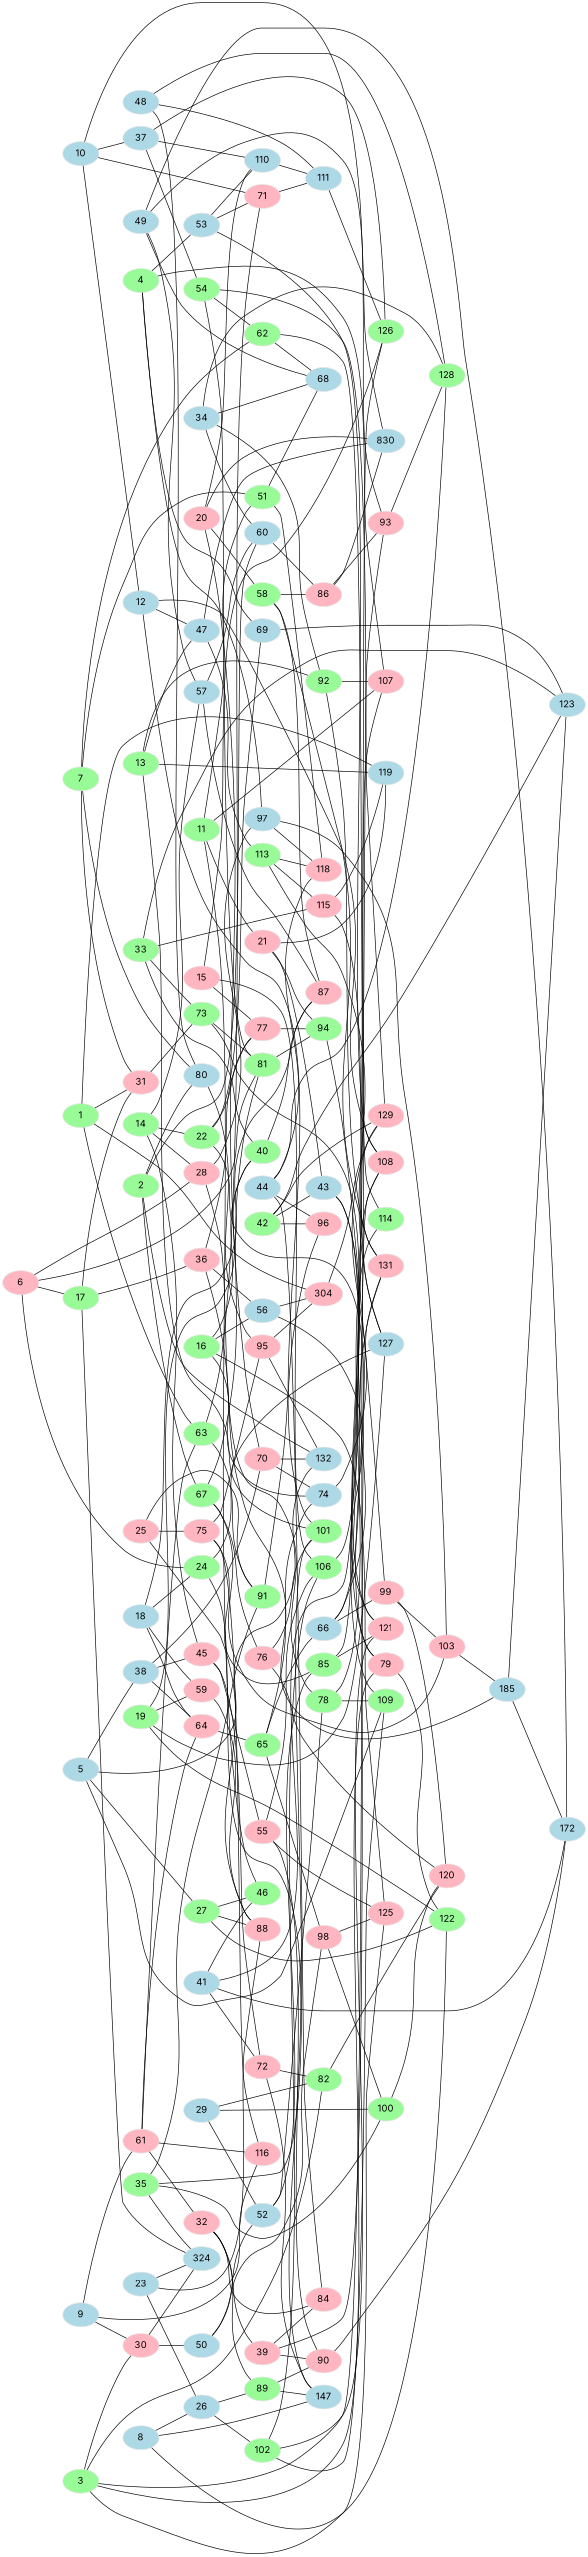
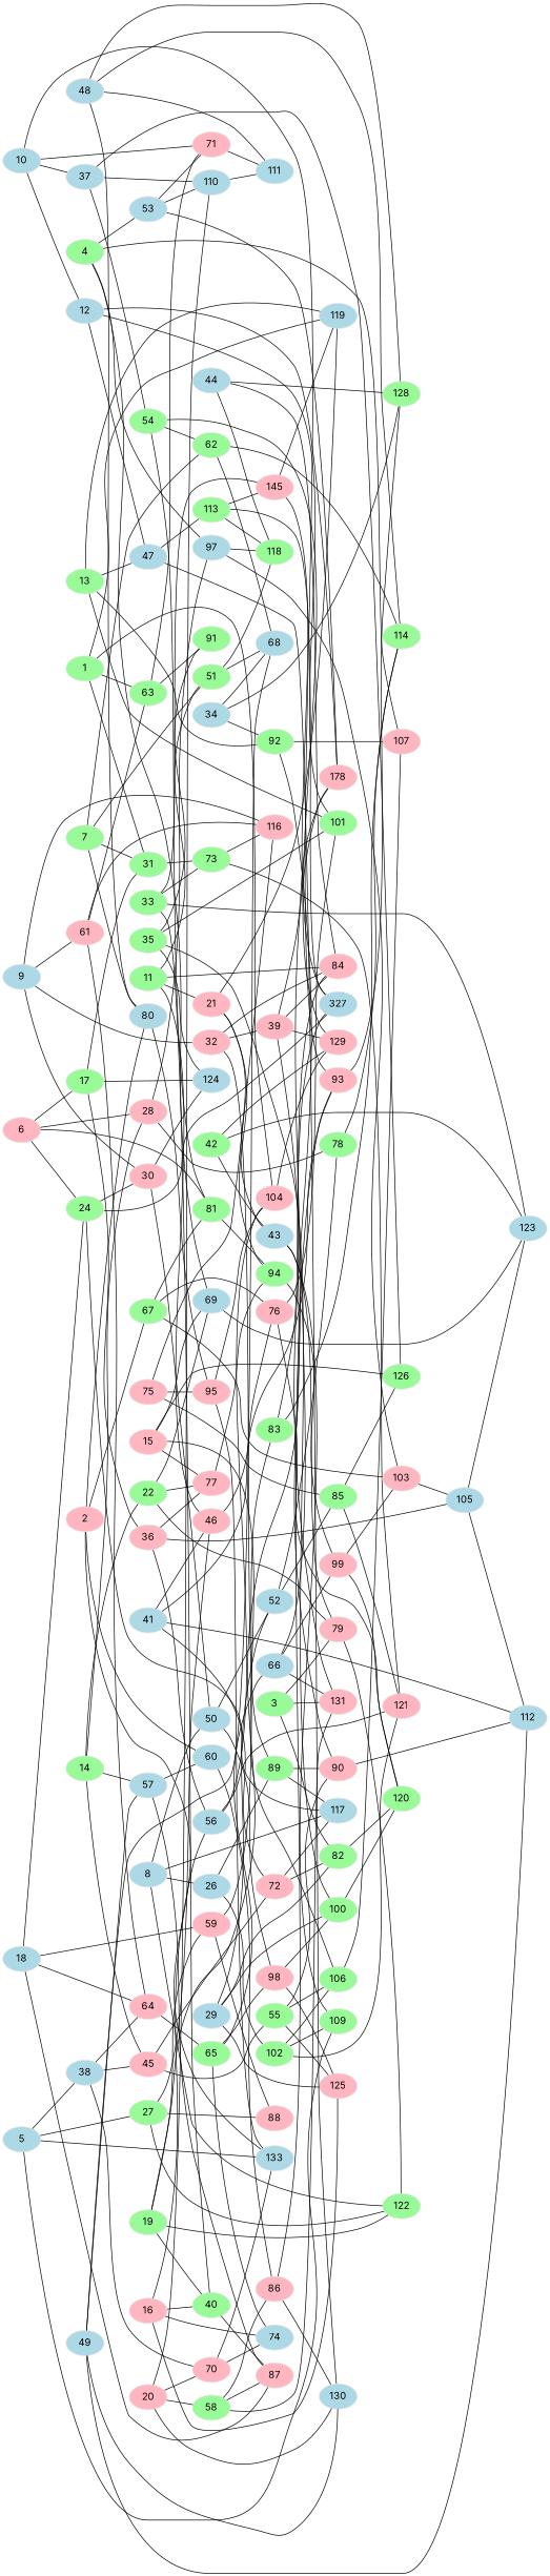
  graph {
    fontname=Inter
    rankdir=LR
    node [color=gray90 fillcolor=palegreen fontname=Inter style=filled]
    edge [fontname=Inter]
-   31 [fillcolor=lightpink]
+   31
    1
    63
-   104 [fillcolor=lightpink label=304]
+   104 [fillcolor=lightpink]
    119 [fillcolor=lightblue]
    73
    71 [fillcolor=lightpink]
    91
    129 [fillcolor=lightpink]
    60 [fillcolor=lightblue]
-   2
+   2 [fillcolor=lightpink]
    67
    80 [fillcolor=lightblue]
-   132 [fillcolor=lightblue]
+   132 [fillcolor=lightblue label=133]
    86 [fillcolor=lightpink]
    81
    76 [fillcolor=lightpink]
    103 [fillcolor=lightpink]
    95 [fillcolor=lightpink]
    30 [fillcolor=lightpink]
    3
    79 [fillcolor=lightpink]
    82
    131 [fillcolor=lightpink]
    50 [fillcolor=lightblue]
-   124 [fillcolor=lightblue label=324]
+   124 [fillcolor=lightblue]
    122
-   120 [fillcolor=lightpink]
+   120
    53 [fillcolor=lightblue]
    4
    69 [fillcolor=lightblue]
    97 [fillcolor=lightblue]
    107 [fillcolor=lightpink]
-   108 [fillcolor=lightpink]
+   108 [fillcolor=lightpink label=178]
    110 [fillcolor=lightblue]
    123 [fillcolor=lightblue]
-   118 [fillcolor=lightpink]
+   118
    5 [fillcolor=lightblue]
    27
    38 [fillcolor=lightblue]
    109
-   46
+   46 [fillcolor=lightpink]
    88 [fillcolor=lightpink]
    45 [fillcolor=lightpink]
    64 [fillcolor=lightpink]
    70 [fillcolor=lightpink]
    6 [fillcolor=lightpink]
    17
    24
    28 [fillcolor=lightpink]
    36 [fillcolor=lightpink]
-   117 [fillcolor=lightblue label=147]
-   127 [fillcolor=lightblue]
+   117 [fillcolor=lightblue]
+   127 [fillcolor=lightblue label=327]
    78
    94
    7
    51
    62
    68 [fillcolor=lightblue]
    114
    8 [fillcolor=lightblue]
    26 [fillcolor=lightblue]
    89
    102
    52 [fillcolor=lightblue]
    98 [fillcolor=lightpink]
    9 [fillcolor=lightblue]
    32 [fillcolor=lightpink]
    61 [fillcolor=lightpink]
    116 [fillcolor=lightpink]
    39 [fillcolor=lightpink]
    84 [fillcolor=lightpink]
    10 [fillcolor=lightblue]
    12 [fillcolor=lightblue]
    37 [fillcolor=lightblue]
    93 [fillcolor=lightpink]
    47 [fillcolor=lightblue]
    101
    126
    54
    111 [fillcolor=lightblue]
    128
    11
    21 [fillcolor=lightpink]
    43 [fillcolor=lightblue]
-   130 [fillcolor=lightblue label=830]
+   130 [fillcolor=lightblue]
    113
    13
    92
    14
    22
    57 [fillcolor=lightblue]
    77 [fillcolor=lightpink]
    72 [fillcolor=lightpink]
-   55 [fillcolor=lightpink]
+   55
    87 [fillcolor=lightpink]
    15 [fillcolor=lightpink]
    106
-   16
+   16 [fillcolor=lightpink]
    40
    56 [fillcolor=lightblue]
    74 [fillcolor=lightblue]
    125 [fillcolor=lightpink]
    121 [fillcolor=lightpink]
-   105 [fillcolor=lightblue label=185]
+   105 [fillcolor=lightblue]
    18 [fillcolor=lightblue]
    59 [fillcolor=lightpink]
+   83
    65
    19
    20 [fillcolor=lightpink]
    58
    99 [fillcolor=lightpink]
-   23 [fillcolor=lightblue]
-   96 [fillcolor=lightpink]
-   25 [fillcolor=lightpink]
    75 [fillcolor=lightpink]
    85
    90 [fillcolor=lightpink]
    29 [fillcolor=lightblue]
    100
    33
-   115 [fillcolor=lightpink]
+   115 [fillcolor=lightpink label=145]
    34 [fillcolor=lightblue]
    35
-   112 [fillcolor=lightblue label=172]
+   112 [fillcolor=lightblue]
    41 [fillcolor=lightblue]
    42
    44 [fillcolor=lightblue]
    48 [fillcolor=lightblue]
    49 [fillcolor=lightblue]
    66 [fillcolor=lightblue]
    31 -- 73
    1 -- 31
    1 -- 63
    1 -- 104
    1 -- 119
    63 -- 71
    63 -- 91
    104 -- 129
-   73 -- 81
+   73 -- 116
    73 -- 121
    71 -- 111
-   91 -- 96
    60 -- 86
    2 -- 60
    2 -- 67
    2 -- 80
    2 -- 132
    67 -- 81
    67 -- 76
    67 -- 103
    80 -- 95
    86 -- 93
    86 -- 130
    81 -- 94
    76 -- 120
    76 -- 101
    103 -- 105
    95 -- 104
    95 -- 132
    30 -- 50
    30 -- 124
-   3 -- 30
+   24 -- 30
    3 -- 79
    3 -- 82
    3 -- 131
    79 -- 122
    82 -- 120
    50 -- 52
    50 -- 98
    53 -- 71
    53 -- 108
    53 -- 110
    4 -- 53
    4 -- 69
    4 -- 97
    4 -- 107
    69 -- 123
    97 -- 103
    97 -- 118
    110 -- 111
    5 -- 132
    5 -- 27
    5 -- 38
    5 -- 109
    27 -- 122
    27 -- 46
    27 -- 88
    38 -- 45
    38 -- 64
    38 -- 70
+   46 -- 76
    45 -- 72
    45 -- 55
    64 -- 65
    70 -- 132
    70 -- 74
    6 -- 81
    6 -- 17
    6 -- 24
    6 -- 28
    17 -- 31
    17 -- 124
    17 -- 36
    24 -- 117
    24 -- 127
    28 -- 97
    28 -- 78
    36 -- 77
    36 -- 56
    36 -- 105
-   78 -- 109
    78 -- 114
    94 -- 99
    7 -- 31
    7 -- 80
    7 -- 51
    7 -- 62
    51 -- 118
    51 -- 68
    62 -- 68
    62 -- 114
+   8 -- 50
    8 -- 122
    8 -- 117
    8 -- 26
    26 -- 89
    26 -- 102
    89 -- 117
    89 -- 90
    102 -- 109
    102 -- 106
    102 -- 121
    52 -- 78
    52 -- 85
    98 -- 125
    98 -- 100
    9 -- 30
-   61 -- 32
+   9 -- 32
    9 -- 61
    9 -- 116
    32 -- 89
    32 -- 39
    32 -- 84
    61 -- 63
    61 -- 64
    61 -- 116
    39 -- 108
    39 -- 84
    39 -- 90
    10 -- 71
    10 -- 12
    10 -- 37
    10 -- 93
    12 -- 108
    12 -- 47
    12 -- 101
    37 -- 110
    37 -- 126
    37 -- 54
    93 -- 128
    47 -- 130
    47 -- 113
    54 -- 129
    54 -- 81
    54 -- 62
-   111 -- 126
-   11 -- 107
+   11 -- 84
    11 -- 46
    11 -- 51
    11 -- 21
    21 -- 119
    21 -- 94
    21 -- 43
    43 -- 79
    43 -- 109
    113 -- 118
    113 -- 127
    113 -- 115
    13 -- 119
    13 -- 47
    13 -- 101
    13 -- 92
    92 -- 131
    92 -- 107
    14 -- 45
    14 -- 28
    14 -- 22
    14 -- 57
    22 -- 79
    22 -- 69
    22 -- 77
    57 -- 60
    57 -- 87
    77 -- 94
    72 -- 82
    72 -- 117
    55 -- 106
    55 -- 125
    55 -- 90
+   15 -- 69
    15 -- 126
    15 -- 77
    15 -- 106
    106 -- 107
    16 -- 40
    16 -- 56
    16 -- 74
    16 -- 125
    40 -- 87
    56 -- 104
    56 -- 121
-   74 -- 129
+   39 -- 129
    105 -- 123
    105 -- 112
    18 -- 64
    18 -- 24
    18 -- 87
    18 -- 59
    59 -- 88
+   59 -- 83
+   83 -- 114
+   83 -- 84
    65 -- 98
    65 -- 74
    65 -- 66
    19 -- 122
    19 -- 127
    19 -- 40
    19 -- 59
    20 -- 110
    20 -- 70
    20 -- 130
    20 -- 58
    58 -- 86
    58 -- 131
    58 -- 87
    99 -- 103
    99 -- 120
-   23 -- 124
-   23 -- 88
-   23 -- 26
-   25 -- 91
-   25 -- 88
-   25 -- 75
    75 -- 95
    75 -- 116
    75 -- 85
    85 -- 126
    85 -- 121
    90 -- 112
    29 -- 82
    29 -- 52
-   3 -- 125
+   29 -- 125
    29 -- 100
    100 -- 120
    33 -- 73
    33 -- 123
    33 -- 40
    33 -- 115
    115 -- 119
    115 -- 127
-   34 -- 60
    34 -- 68
    34 -- 128
    34 -- 92
    35 -- 91
    35 -- 124
    35 -- 101
    35 -- 100
    41 -- 46
    41 -- 93
    41 -- 72
    41 -- 112
    42 -- 129
    42 -- 123
    42 -- 43
-   42 -- 96
    44 -- 118
    44 -- 84
    44 -- 128
-   44 -- 96
    48 -- 80
+   48 -- 114
    48 -- 111
    48 -- 128
    49 -- 68
    49 -- 130
    49 -- 57
    49 -- 112
    66 -- 131
    66 -- 108
    66 -- 99
  }
